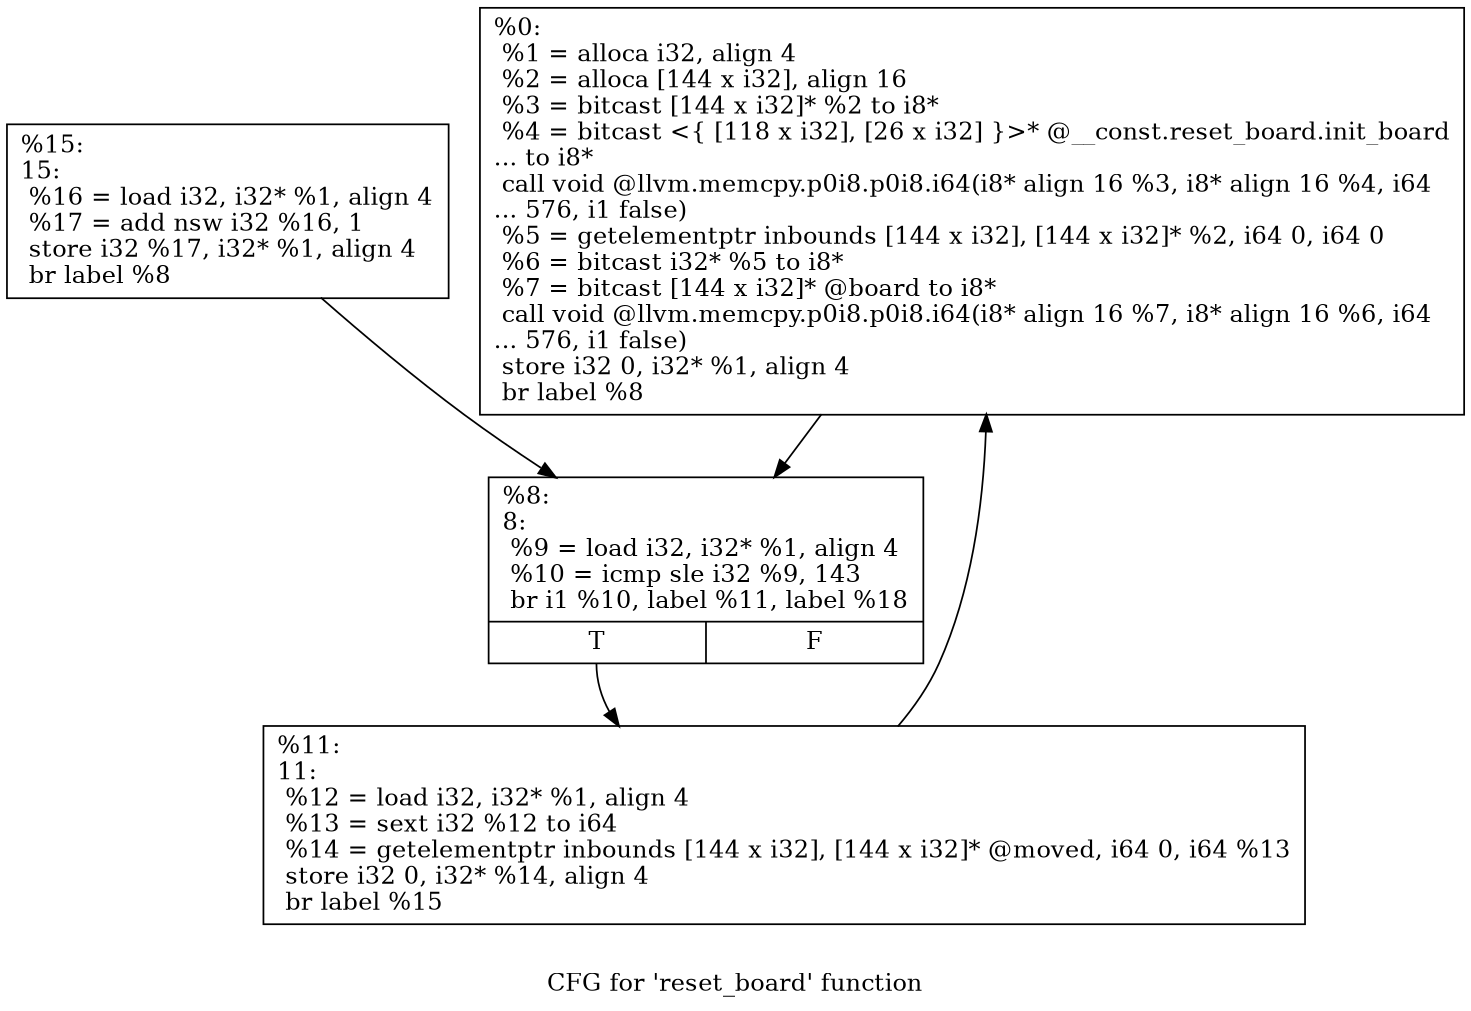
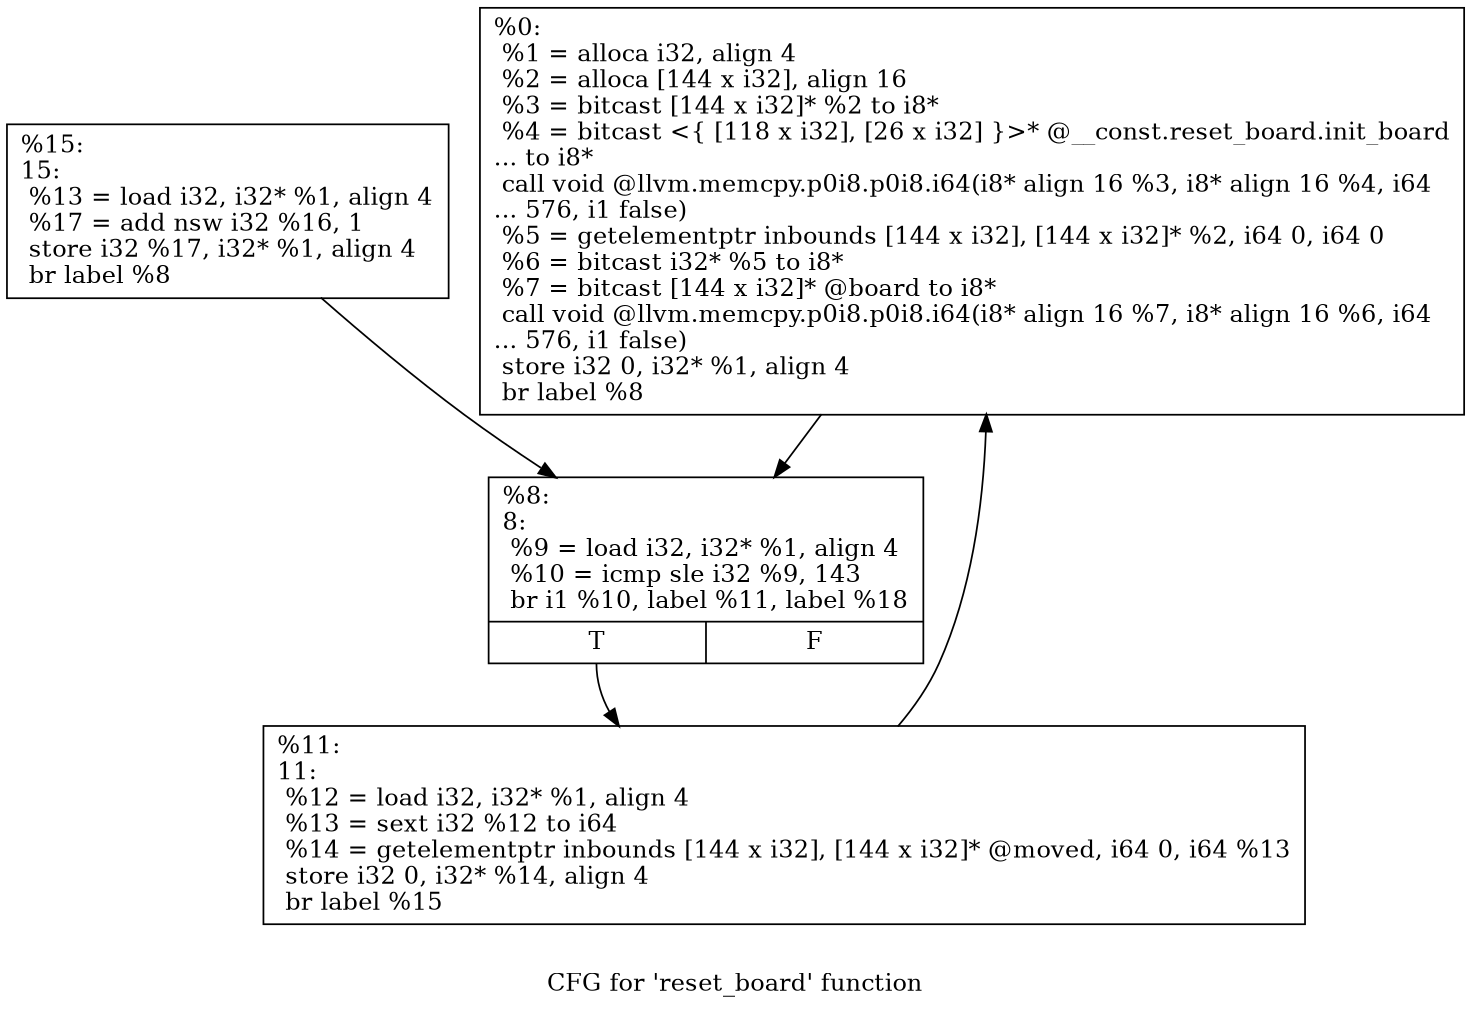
  digraph {
    label="CFG for 'reset_board' function"
    node [shape=record]
    n1 [label="{%0:\l  %1 = alloca i32, align 4\l  %2 = alloca [144 x i32], align 16\l  %3 = bitcast [144 x i32]* %2 to i8*\l  %4 = bitcast \<\{ [118 x i32], [26 x i32] \}\>* @__const.reset_board.init_board\l... to i8*\l  call void @llvm.memcpy.p0i8.p0i8.i64(i8* align 16 %3, i8* align 16 %4, i64\l... 576, i1 false)\l  %5 = getelementptr inbounds [144 x i32], [144 x i32]* %2, i64 0, i64 0\l  %6 = bitcast i32* %5 to i8*\l  %7 = bitcast [144 x i32]* @board to i8*\l  call void @llvm.memcpy.p0i8.p0i8.i64(i8* align 16 %7, i8* align 16 %6, i64\l... 576, i1 false)\l  store i32 0, i32* %1, align 4\l  br label %8\l}"]
    n2 [label="{%8:\l8:                                                \l  %9 = load i32, i32* %1, align 4\l  %10 = icmp sle i32 %9, 143\l  br i1 %10, label %11, label %18\l|{<s0>T|<s1>F}}"]
    n3 [label="{%11:\l11:                                               \l  %12 = load i32, i32* %1, align 4\l  %13 = sext i32 %12 to i64\l  %14 = getelementptr inbounds [144 x i32], [144 x i32]* @moved, i64 0, i64 %13\l  store i32 0, i32* %14, align 4\l  br label %15\l}"]
-   n4 [label="{%15:\l15:                                               \l  %16 = load i32, i32* %1, align 4\l  %17 = add nsw i32 %16, 1\l  store i32 %17, i32* %1, align 4\l  br label %8\l}"]
+   n4 [label="{%15:\l15:                                               \l  %13 = load i32, i32* %1, align 4\l  %17 = add nsw i32 %16, 1\l  store i32 %17, i32* %1, align 4\l  br label %8\l}"]
    n1 -> n2
    n2 -> n3 [tailport=s0]
    n3 -> n1
    n4 -> n2
  }
